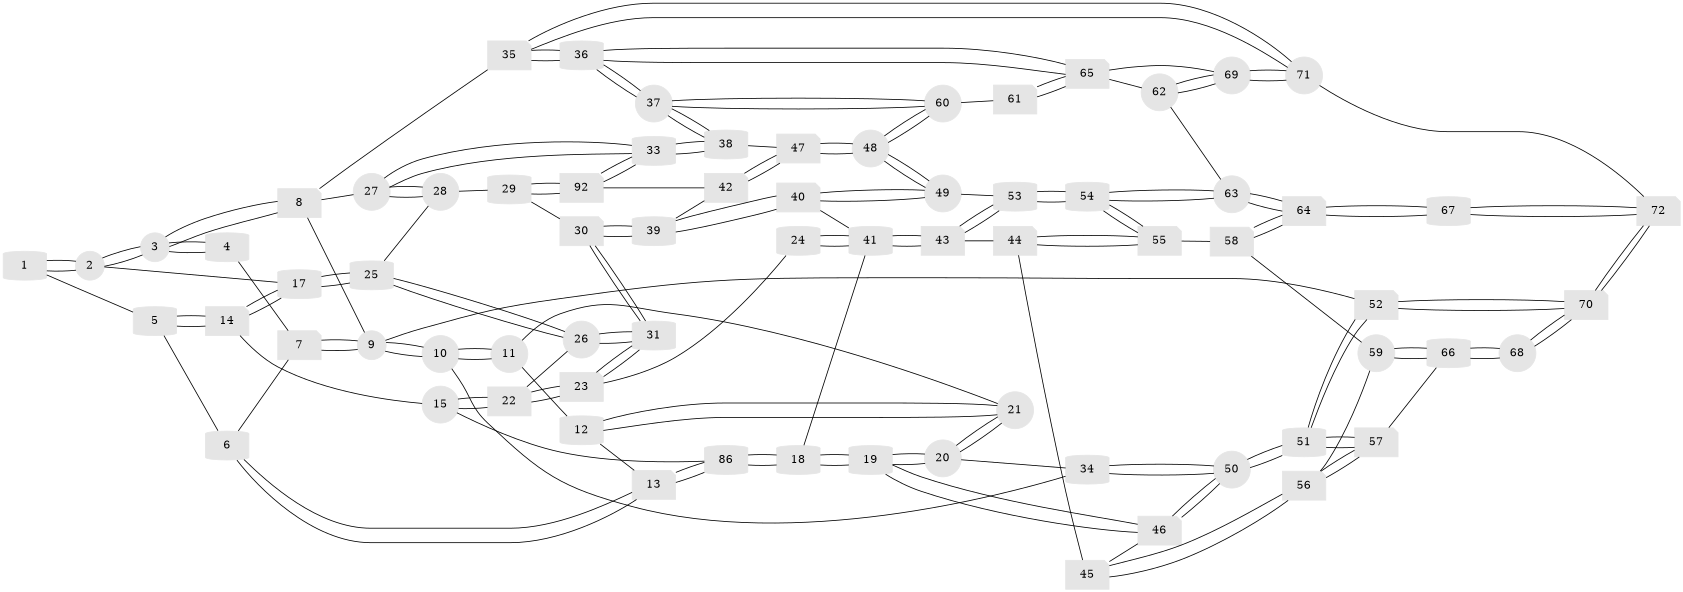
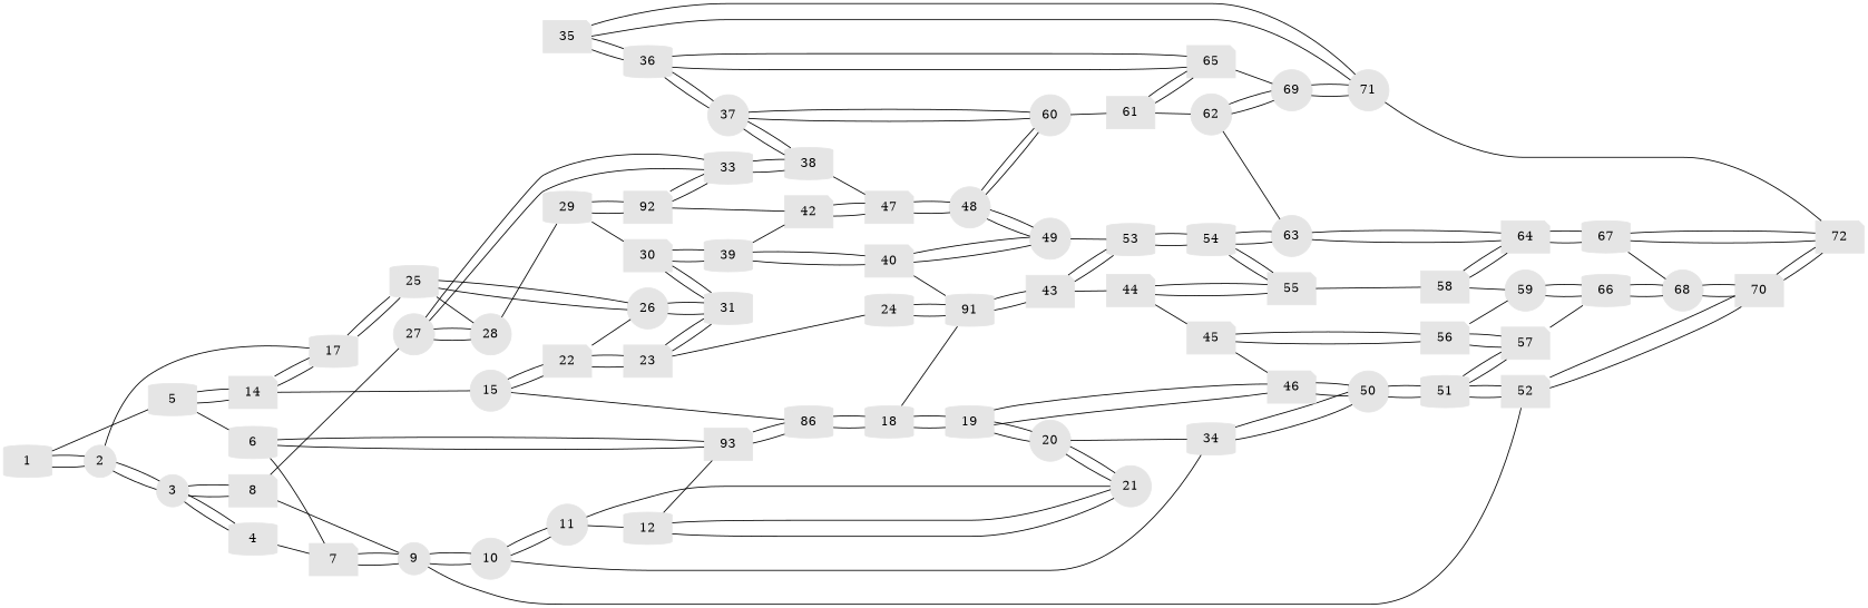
  graph {
    rankdir=LR
    node [color=gray90 shape=note style=filled]
    1 [shape=cylinder]
    2 [shape=circle]
    5 [shape=cylinder]
    3 [shape=circle]
    17 [shape=cylinder]
    6 [shape=cylinder]
    14
    4 [shape=cylinder]
    8
    25 [shape=cylinder]
    7
    9 [shape=circle]
    27 [shape=circle]
    35
-   13
+   13 [label=93]
    15 [shape=circle]
    n17 [label=86 shape=cylinder]
    10 [shape=circle]
    52
    28 [shape=circle]
    33 [shape=cylinder]
    36 [shape=cylinder]
    71 [shape=circle]
    11 [shape=circle]
    34 [shape=cylinder]
    70
    12 [shape=cylinder]
    21 [shape=circle]
    50 [shape=circle]
    18 [shape=cylinder]
    22
    23
    26 [shape=circle]
    19 [shape=cylinder]
-   41 [shape=cylinder]
+   41 [shape=cylinder label=91]
    20 [shape=circle]
    46
    24 [shape=cylinder]
    31 [shape=cylinder]
    43
    29 [shape=cylinder]
    38 [shape=cylinder]
    30
    n44 [label=92]
    39 [shape=cylinder]
    42
    40
    47
    51 [shape=cylinder]
    37 [shape=circle]
    65
    72
    60 [shape=circle]
    69 [shape=circle]
    61
    48 [shape=circle]
    49 [shape=circle]
    53 [shape=cylinder]
    44
    45
    55
    54 [shape=cylinder]
    56
    58
    57
    59 [shape=circle]
    66 [shape=cylinder]
    63 [shape=circle]
    64
    68 [shape=circle]
    67 [shape=cylinder]
    62 [shape=circle]
    1 -- 2
    1 -- 2
    1 -- 5
    2 -- 3
    2 -- 3
    2 -- 17
    5 -- 6
    5 -- 14
    5 -- 14
    3 -- 4
    3 -- 4
    3 -- 8
    3 -- 8
    17 -- 25
    17 -- 25
    6 -- 7
    6 -- 13
    6 -- 13
    14 -- 17
    14 -- 17
    14 -- 15
    4 -- 7
    8 -- 9
    8 -- 27
-   8 -- 35
    25 -- 28
    25 -- 26
    25 -- 26
    7 -- 9
    7 -- 9
    9 -- 10
    9 -- 10
    9 -- 52
    27 -- 28
    27 -- 28
    27 -- 33
    27 -- 33
    35 -- 36
    35 -- 36
    35 -- 71
    35 -- 71
    13 -- n17
    13 -- n17
    15 -- n17
    15 -- 22
    15 -- 22
    n17 -- 18
    n17 -- 18
    10 -- 11
    10 -- 11
    10 -- 34
    52 -- 70
    52 -- 70
    28 -- 29
    33 -- 38
    33 -- 38
    36 -- 37
    36 -- 37
    36 -- 65
    36 -- 65
    71 -- 72
    11 -- 12
    11 -- 21
    34 -- 50
    34 -- 50
    70 -- 72
    70 -- 72
    12 -- 13
    12 -- 21
    12 -- 21
    50 -- 51
    50 -- 51
    18 -- 19
    18 -- 19
    18 -- 41
    22 -- 23
    22 -- 23
    22 -- 26
    23 -- 24
    23 -- 31
    23 -- 31
    26 -- 31
    26 -- 31
    19 -- 20
    19 -- 20
    19 -- 46
    19 -- 46
    41 -- 43
    41 -- 43
    20 -- 34
    20 -- 21
    20 -- 21
    46 -- 50
    46 -- 50
    24 -- 41
    24 -- 41
    43 -- 53
    43 -- 53
    43 -- 44
    29 -- 30
    29 -- n44
    29 -- n44
    38 -- 47
    30 -- 31
    30 -- 31
    30 -- 39
    30 -- 39
    n44 -- 33
    n44 -- 33
    n44 -- 42
    39 -- 42
    39 -- 40
    39 -- 40
    42 -- 47
    42 -- 47
    40 -- 41
    40 -- 49
    40 -- 49
    47 -- 48
    47 -- 48
    51 -- 52
    51 -- 52
    51 -- 57
    51 -- 57
    37 -- 38
    37 -- 38
    37 -- 60
    37 -- 60
    65 -- 69
    60 -- 61
    69 -- 71
    69 -- 71
    61 -- 65
    61 -- 65
-   65 -- 62
+   61 -- 62
    48 -- 60
    48 -- 60
    48 -- 49
    48 -- 49
    49 -- 53
    53 -- 54
    53 -- 54
    44 -- 45
    44 -- 55
    44 -- 55
    45 -- 46
    45 -- 56
    45 -- 56
    55 -- 58
    54 -- 55
    54 -- 55
    54 -- 63
    54 -- 63
    56 -- 57
    56 -- 57
    56 -- 59
    58 -- 59
    58 -- 64
    58 -- 64
    57 -- 66
    59 -- 66
    59 -- 66
    66 -- 68
    66 -- 68
    63 -- 64
    63 -- 64
    64 -- 67
    64 -- 67
    68 -- 70
    68 -- 70
    67 -- 72
    67 -- 72
+   67 -- 68
    62 -- 69
    62 -- 69
    62 -- 63
  }
